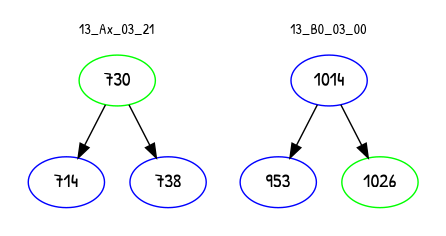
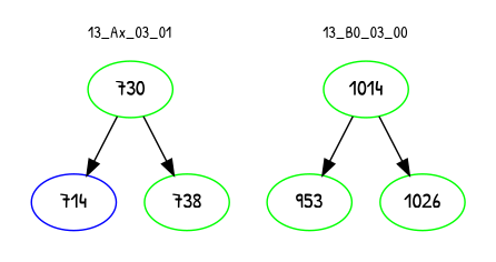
  digraph {
    fontname="Patrick Hand"
    node [color=green fontname="Patrick Hand"]
    edge [color=black fontname="Patrick Hand"]
    n1 [label=730]
    n2 [color=blue label=714]
-   n3 [color=blue label=738]
-   n4 [color=blue label=1014]
-   n5 [color=blue label=953]
+   n3 [label=738]
+   n4 [label=1014]
+   n5 [label=953]
    n6 [label=1026]
    subgraph cluster_1 {
      color=white
      fontsize=10
-     label="13_Ax_03_21"
+     label="13_Ax_03_01"
      n1
      n2
      n3
    }
    subgraph cluster_2 {
      color=white
      fontsize=10
      label="13_B0_03_00"
      n4
      n5
      n6
    }
    n1 -> n2
    n1 -> n3
    n4 -> n5
    n4 -> n6
  }
